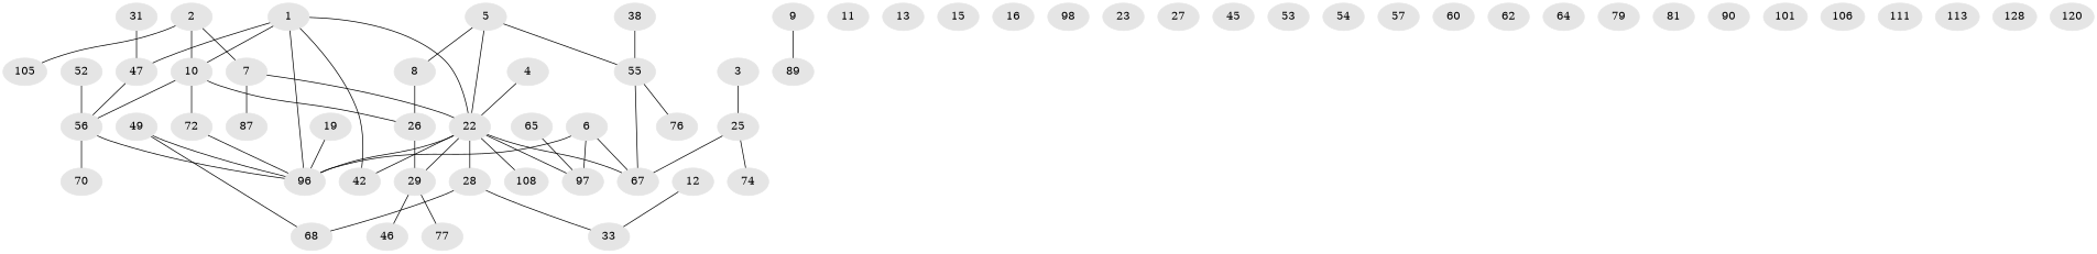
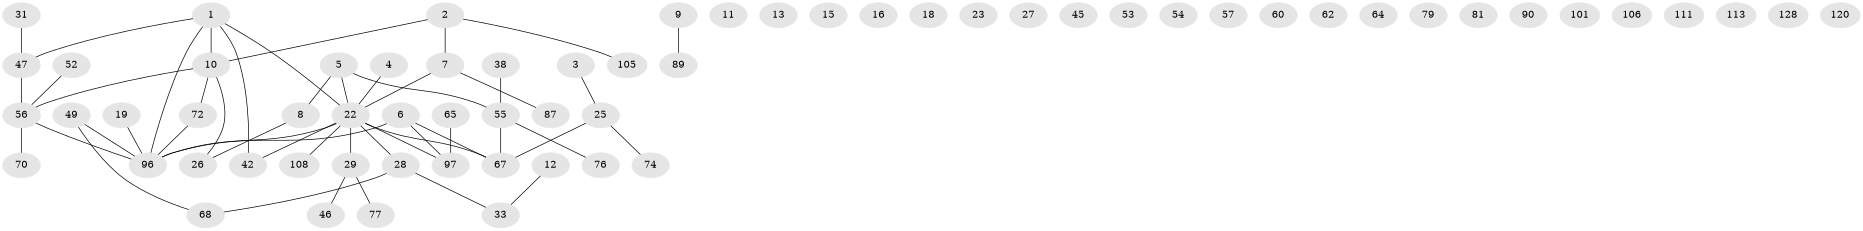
  graph {
    node [color=gray90 style=filled]
    1 [super="+92"]
    10 [super="+94+39"]
    22 [super="+71+125+51+24+34"]
    42 [super="+91"]
    47 [super="+88+48"]
    96 [super="+103+112+117"]
    26 [super="+50+59"]
    56 [super="+124+69"]
    72
    67 [super="+80+123"]
    97 [super="+104"]
    28 [super="+37"]
    29 [super="+75"]
    108
    2 [super="+32"]
    7 [super="+36"]
    105
    87
    3 [super="+58"]
    25 [super="+30"]
    74 [super="+116"]
    4
    5 [super="+20"]
    8 [super="+17"]
    55 [super="+61"]
    76
    6 [super="+43"]
    9 [super="+14+86"]
    89 [super="+121"]
    70
    11
    12 [super="+122"]
    33 [super="+83+115"]
    13
    15 [super="+21"]
    16 [super="+93"]
-   18 [label=98]
+   18
    19
    68
    46 [super="+85"]
    77
    23
    27
    31
    38
    45
    49 [super="+84"]
    52
    53
    54
    57
    60
    62
    64
    65
    79
    81
    90
    101
    106
    111
    113
    n63 [label=128]
    120
    1 -- 10
    1 -- 22
    1 -- 42
    1 -- 47
    1 -- 96
    10 -- 26
    10 -- 56
    10 -- 72
    22 -- 42
    22 -- 96 [weight=3]
    22 -- 67
    22 -- 97
    22 -- 28
    22 -- 29 [weight=2]
    22 -- 108
    47 -- 56
-   26 -- 29
    56 -- 96
    56 -- 70
    72 -- 96
    28 -- 33
    28 -- 68
    29 -- 46
    29 -- 77
    2 -- 10
    2 -- 7
    2 -- 105
    7 -- 22
    7 -- 87
    3 -- 25
    25 -- 67
    25 -- 74
    4 -- 22
    5 -- 22
    5 -- 8
    5 -- 55
    8 -- 26
    55 -- 67
    55 -- 76
    6 -- 96
    6 -- 67
    6 -- 97
    9 -- 89
    12 -- 33
    19 -- 96
    31 -- 47
    38 -- 55
    49 -- 96
    49 -- 68
    52 -- 56
    65 -- 97
  }
